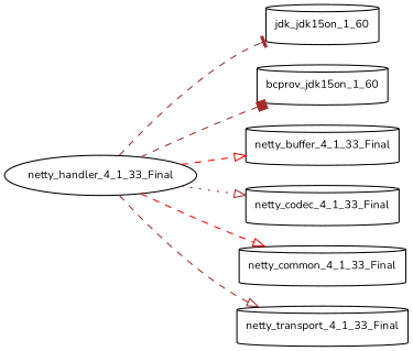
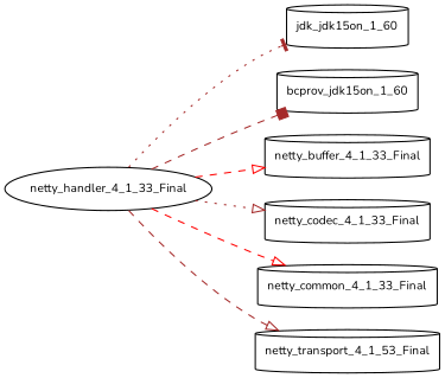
  digraph {
    fontname=Nunito
    rankdir=LR
    node [fontname=Nunito fontsize=10.0 shape=cylinder]
    edge [arrowhead=onormal color=brown fontname=Nunito style=dashed]
    netty_handler_4_1_33_Final [shape=ellipse]
    n2 [label=jdk_jdk15on_1_60]
    bcprov_jdk15on_1_60
    netty_buffer_4_1_33_Final
    netty_codec_4_1_33_Final
    netty_common_4_1_33_Final
-   netty_transport_4_1_33_Final
-   netty_handler_4_1_33_Final -> n2 [arrowhead=tee]
+   netty_transport_4_1_33_Final [label=netty_transport_4_1_53_Final]
+   netty_handler_4_1_33_Final -> n2 [arrowhead=tee style=dotted]
    netty_handler_4_1_33_Final -> bcprov_jdk15on_1_60 [arrowhead=box]
    netty_handler_4_1_33_Final -> netty_buffer_4_1_33_Final [color=red]
    netty_handler_4_1_33_Final -> netty_codec_4_1_33_Final [style=dotted]
    netty_handler_4_1_33_Final -> netty_common_4_1_33_Final [color=red]
    netty_handler_4_1_33_Final -> netty_transport_4_1_33_Final
  }
